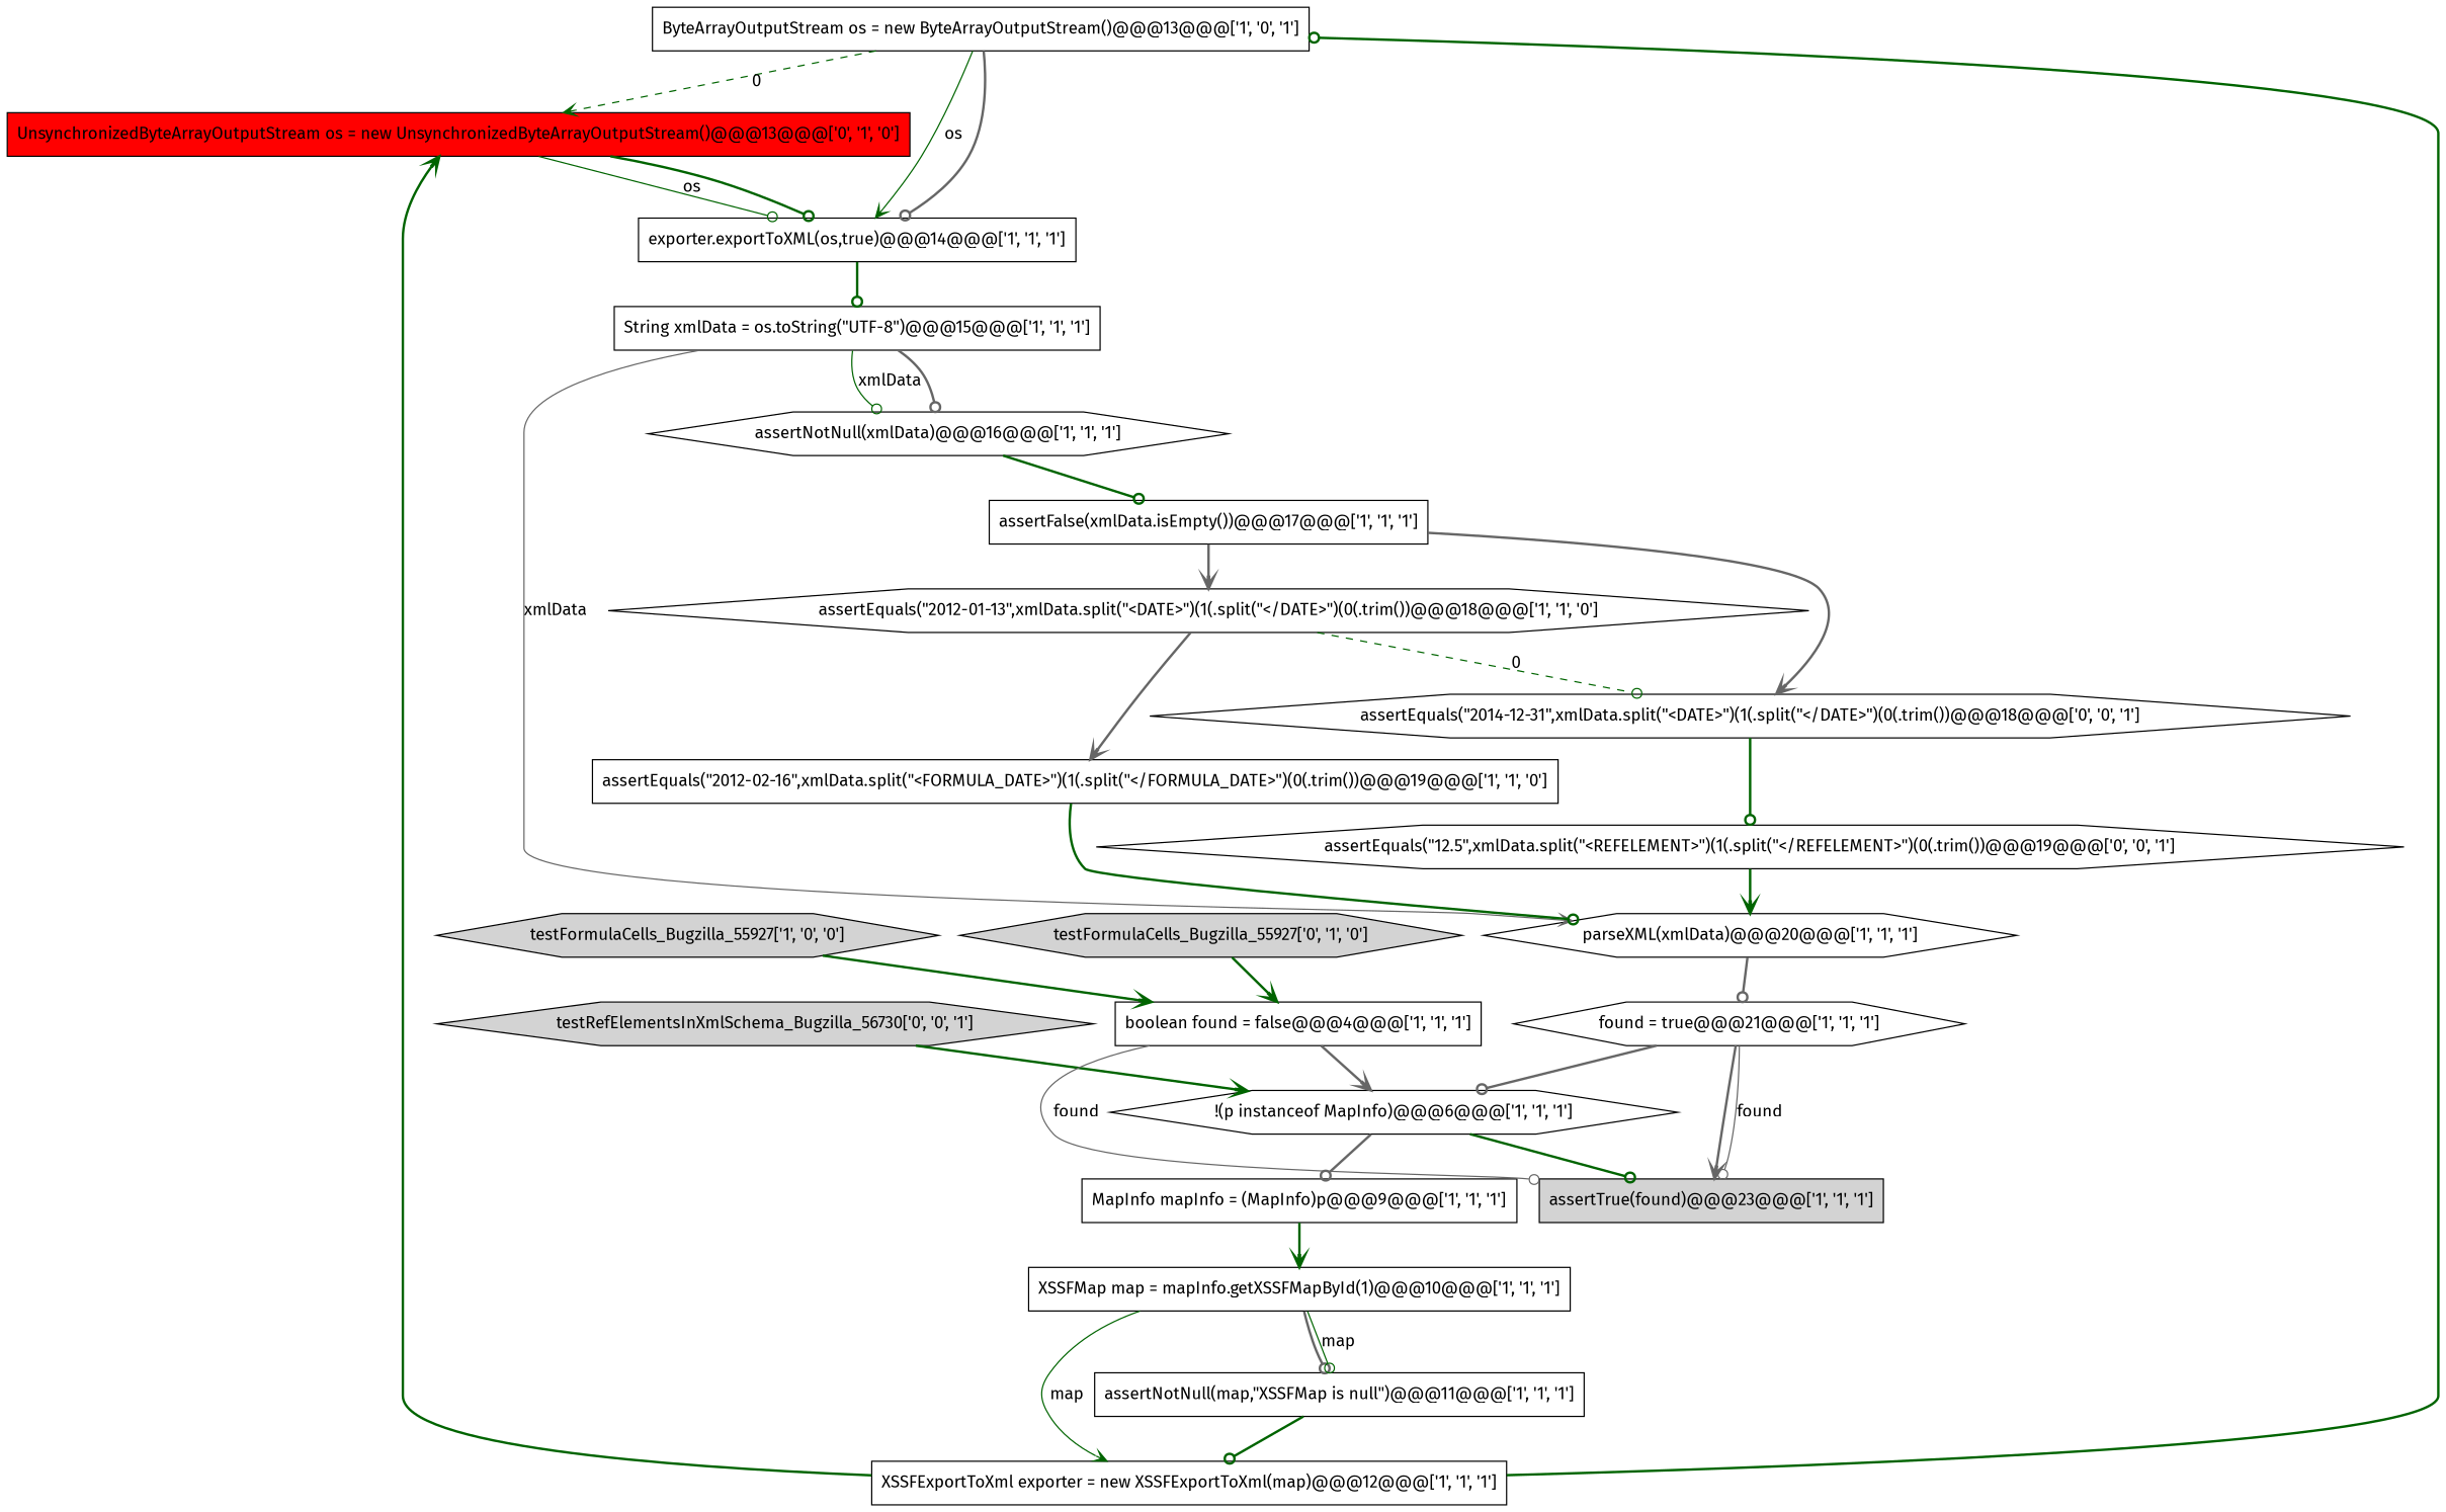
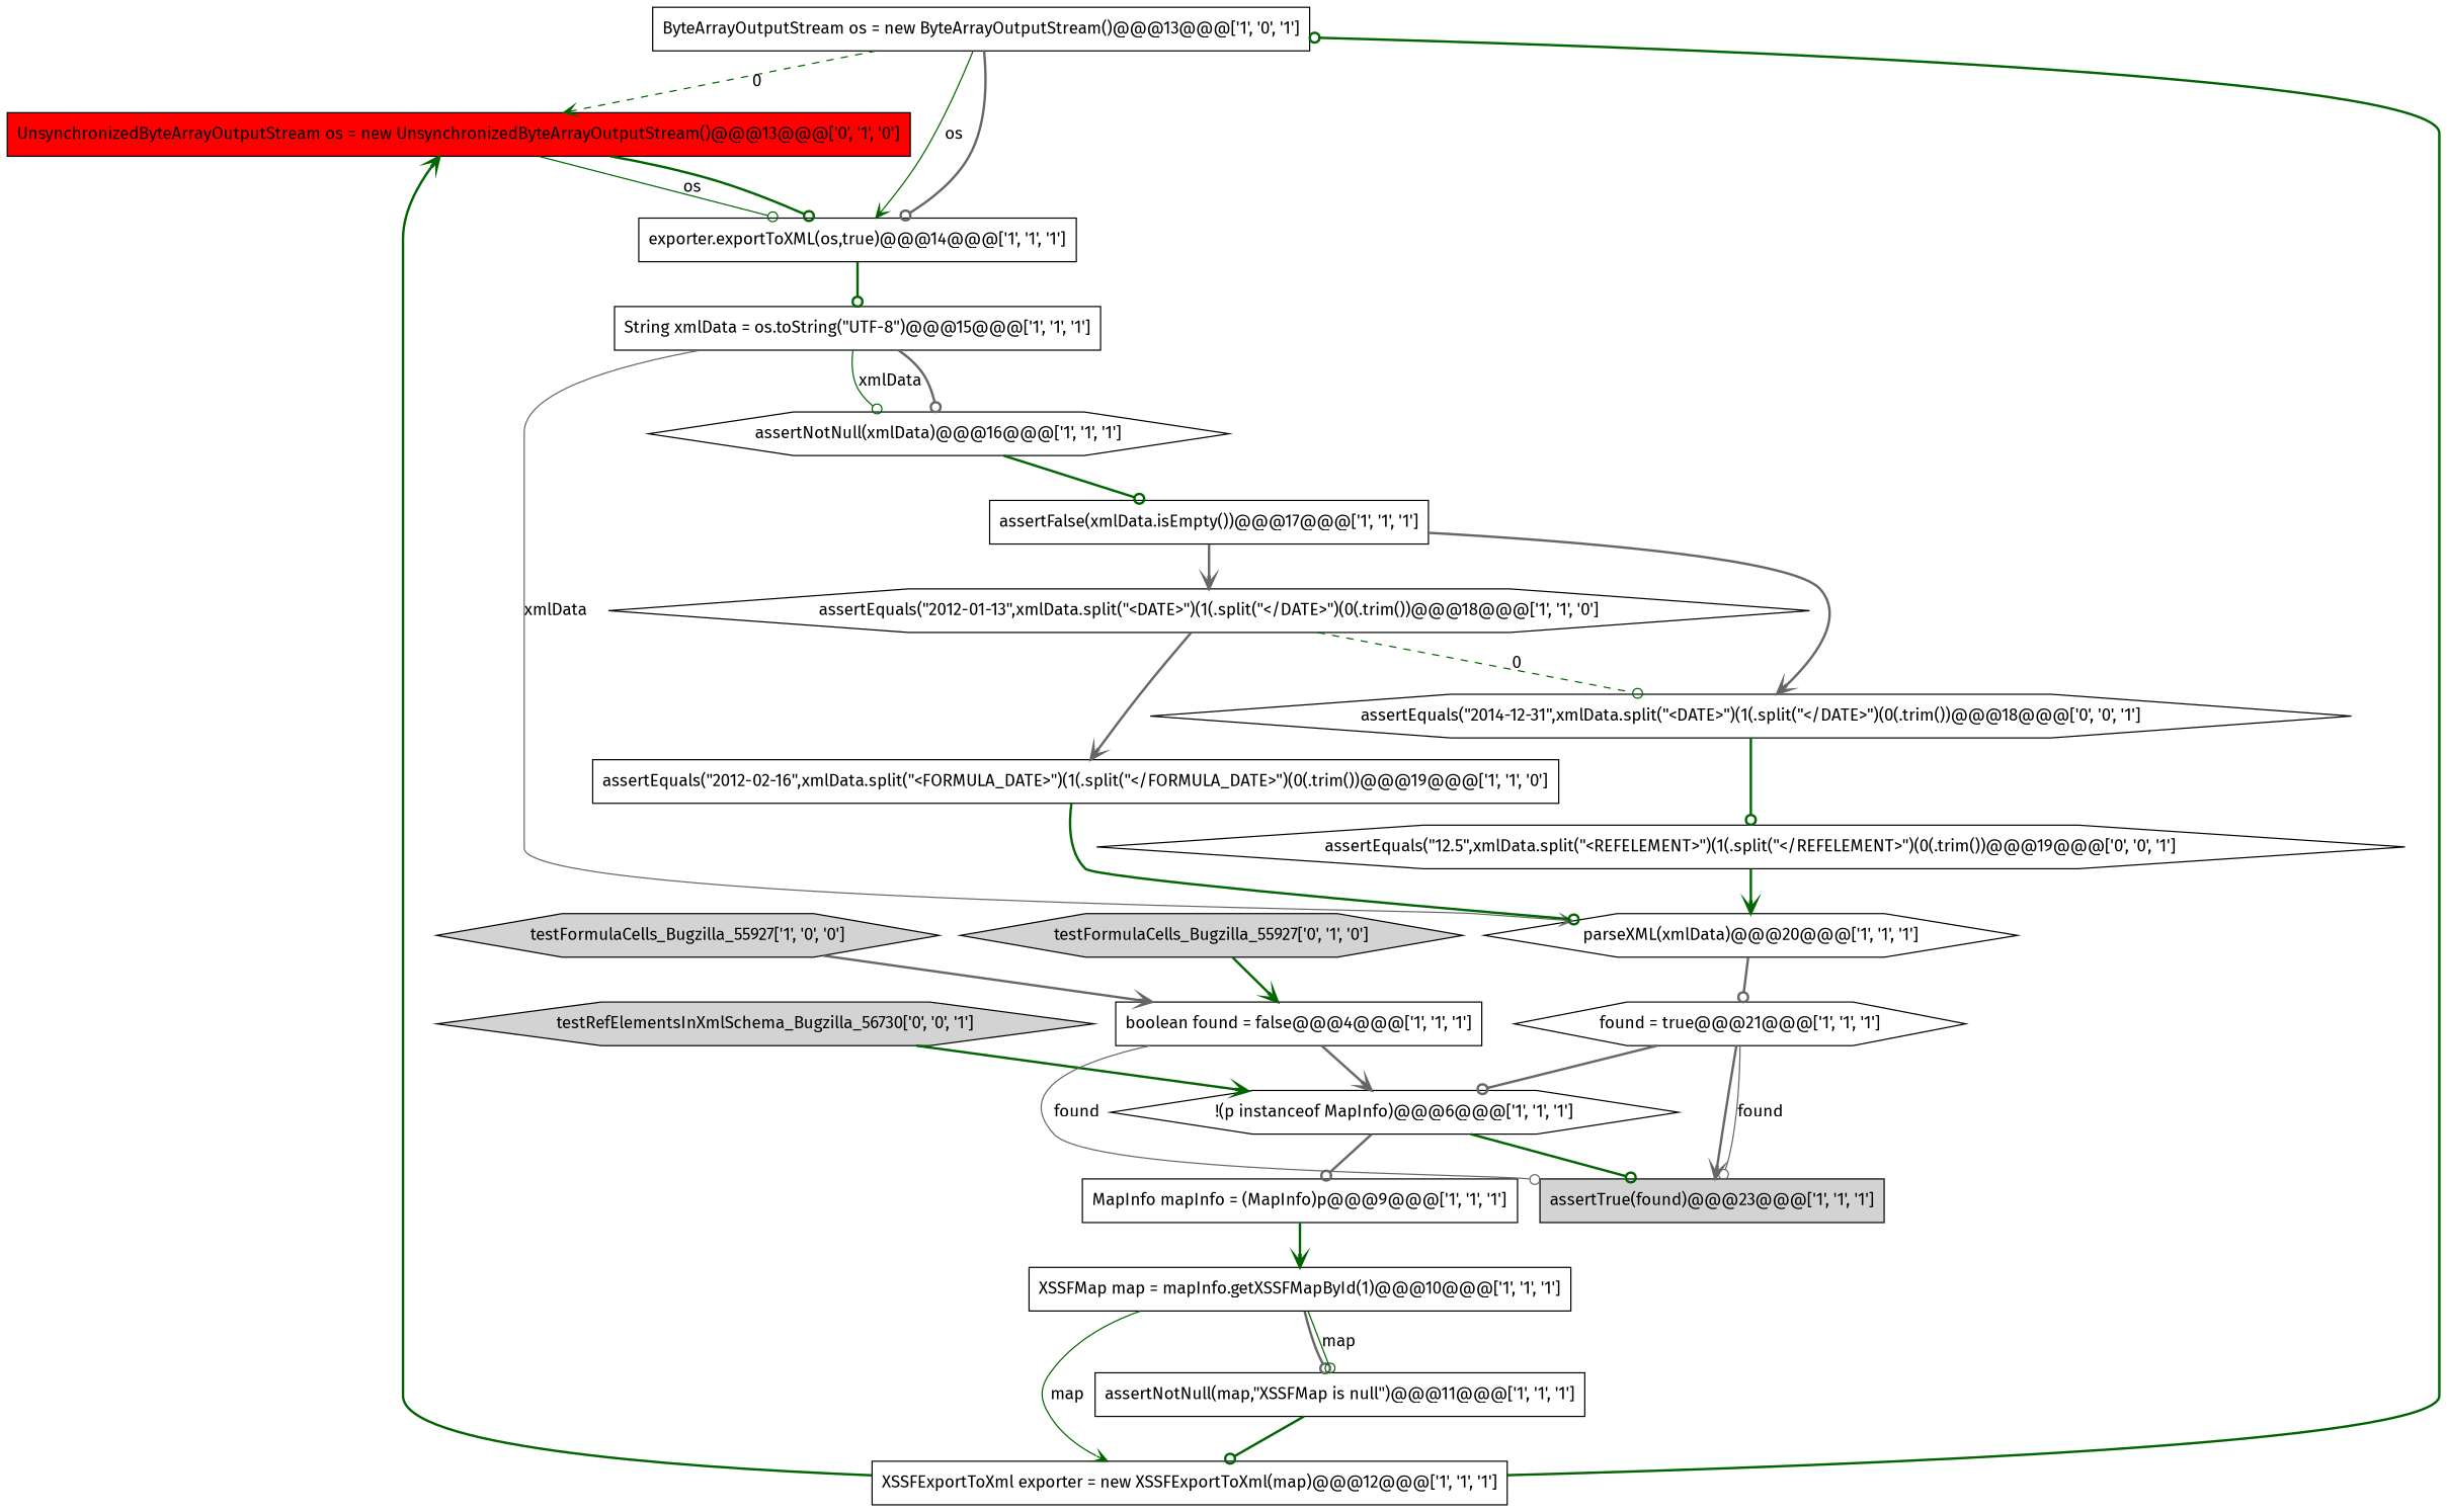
  digraph {
    fontname="Fira Sans"
    node [fillcolor=white fontname="Fira Sans" shape=box style=filled]
    edge [arrowhead=odot color=darkgreen fontname="Fira Sans" style=bold]
    n1 [label="ByteArrayOutputStream os = new ByteArrayOutputStream()@@@13@@@['1', '0', '1']"]
    n2 [fillcolor=red label="UnsynchronizedByteArrayOutputStream os = new UnsynchronizedByteArrayOutputStream()@@@13@@@['0', '1', '0']"]
    n3 [label="exporter.exportToXML(os,true)@@@14@@@['1', '1', '1']"]
    n4 [label="String xmlData = os.toString(\"UTF-8\")@@@15@@@['1', '1', '1']"]
    n5 [label="assertEquals(\"2012-01-13\",xmlData.split(\"<DATE>\")(1(.split(\"</DATE>\")(0(.trim())@@@18@@@['1', '1', '0']" shape=hexagon]
    n6 [label="assertEquals(\"2012-02-16\",xmlData.split(\"<FORMULA_DATE>\")(1(.split(\"</FORMULA_DATE>\")(0(.trim())@@@19@@@['1', '1', '0']"]
    n7 [label="assertEquals(\"2014-12-31\",xmlData.split(\"<DATE>\")(1(.split(\"</DATE>\")(0(.trim())@@@18@@@['0', '0', '1']" shape=hexagon]
    n8 [label="parseXML(xmlData)@@@20@@@['1', '1', '1']" shape=hexagon]
    n9 [label="assertEquals(\"12.5\",xmlData.split(\"<REFELEMENT>\")(1(.split(\"</REFELEMENT>\")(0(.trim())@@@19@@@['0', '0', '1']" shape=hexagon]
    n10 [fillcolor=lightgray label="testRefElementsInXmlSchema_Bugzilla_56730['0', '0', '1']" shape=hexagon]
    n11 [label="!(p instanceof MapInfo)@@@6@@@['1', '1', '1']" shape=hexagon]
    n12 [label="boolean found = false@@@4@@@['1', '1', '1']"]
    n13 [fillcolor=lightgray label="assertTrue(found)@@@23@@@['1', '1', '1']"]
    n14 [fillcolor=lightgray label="testFormulaCells_Bugzilla_55927['0', '1', '0']" shape=hexagon]
    n15 [label="assertNotNull(xmlData)@@@16@@@['1', '1', '1']" shape=hexagon]
    n16 [label="found = true@@@21@@@['1', '1', '1']" shape=hexagon]
    n17 [label="assertFalse(xmlData.isEmpty())@@@17@@@['1', '1', '1']"]
    n18 [label="MapInfo mapInfo = (MapInfo)p@@@9@@@['1', '1', '1']"]
    n19 [label="assertNotNull(map,\"XSSFMap is null\")@@@11@@@['1', '1', '1']"]
    n20 [label="XSSFExportToXml exporter = new XSSFExportToXml(map)@@@12@@@['1', '1', '1']"]
    n21 [label="XSSFMap map = mapInfo.getXSSFMapById(1)@@@10@@@['1', '1', '1']"]
    n22 [fillcolor=lightgray label="testFormulaCells_Bugzilla_55927['1', '0', '0']" shape=hexagon]
    n1 -> n2 [arrowhead=vee label=0 style=dashed]
    n1 -> n3 [arrowhead=vee label=os style=solid]
    n1 -> n3 [color=gray40]
    n2 -> n3 [label=os style=solid]
    n2 -> n3
    n3 -> n4
    n4 -> n8 [arrowhead=vee color=gray40 label=xmlData style=solid]
    n4 -> n15 [label=xmlData style=solid]
    n4 -> n15 [color=gray40]
    n5 -> n6 [arrowhead=vee color=gray40]
    n5 -> n7 [label=0 style=dashed]
    n6 -> n8
    n7 -> n9
    n8 -> n16 [color=gray40]
    n9 -> n8 [arrowhead=vee]
    n10 -> n11 [arrowhead=vee]
    n11 -> n13
    n11 -> n18 [color=gray40]
    n12 -> n11 [arrowhead=vee color=gray40]
    n12 -> n13 [color=gray40 label=found style=solid]
    n14 -> n12 [arrowhead=vee]
    n15 -> n17
    n16 -> n11 [color=gray40]
    n16 -> n13 [color=gray40 label=found style=solid]
    n16 -> n13 [arrowhead=vee color=gray40]
    n17 -> n5 [arrowhead=vee color=gray40]
    n17 -> n7 [arrowhead=vee color=gray40]
    n18 -> n21 [arrowhead=vee]
    n19 -> n20
    n20 -> n1
    n20 -> n2 [arrowhead=vee]
    n21 -> n19 [color=gray40]
    n21 -> n19 [label=map style=solid]
    n21 -> n20 [arrowhead=vee label=map style=solid]
-   n22 -> n12 [arrowhead=vee]
+   n22 -> n12 [arrowhead=vee color=gray40]
  }
